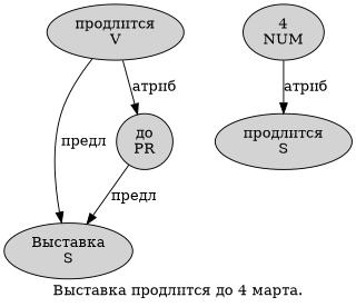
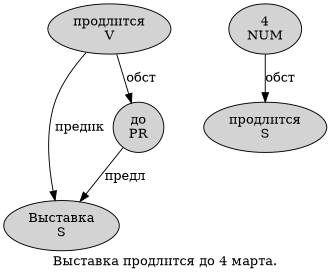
  digraph {
    label="Выставка продлится до 4 марта."
    node [fillcolor=lightgray penwidth=1 shape=ellipse style=filled]
    n1 [label="Выставка\nS"]
    n2 [label="продлится\nV"]
    n3 [label="до\nPR"]
    n4 [label="4\nNUM"]
    n5 [label="продлится\nS"]
-   n2 -> n1 [label="предл"]
-   n2 -> n3 [label="атриб"]
+   n2 -> n1 [label="предик"]
+   n2 -> n3 [label="обст"]
    n3 -> n1 [label="предл"]
-   n4 -> n5 [label="атриб"]
+   n4 -> n5 [label="обст"]
  }
